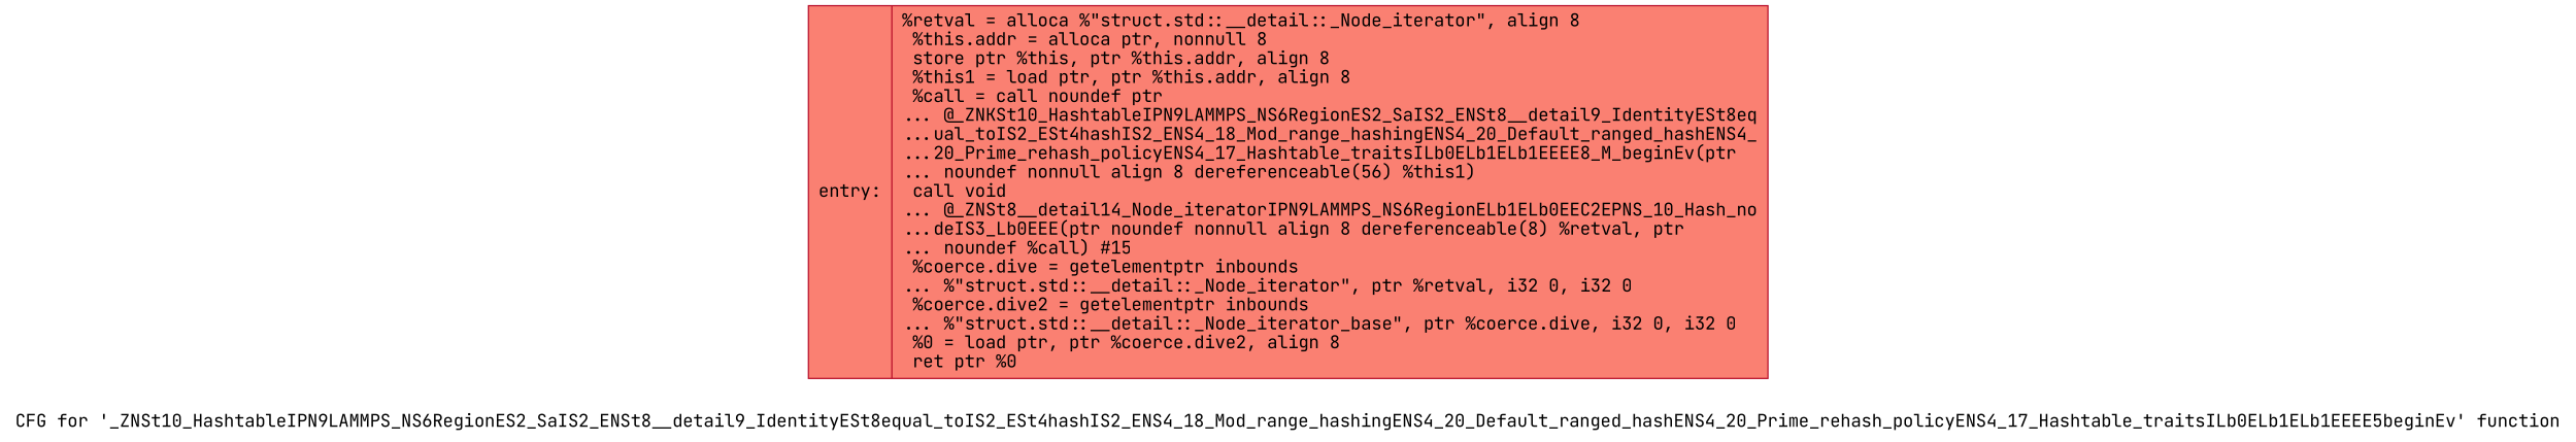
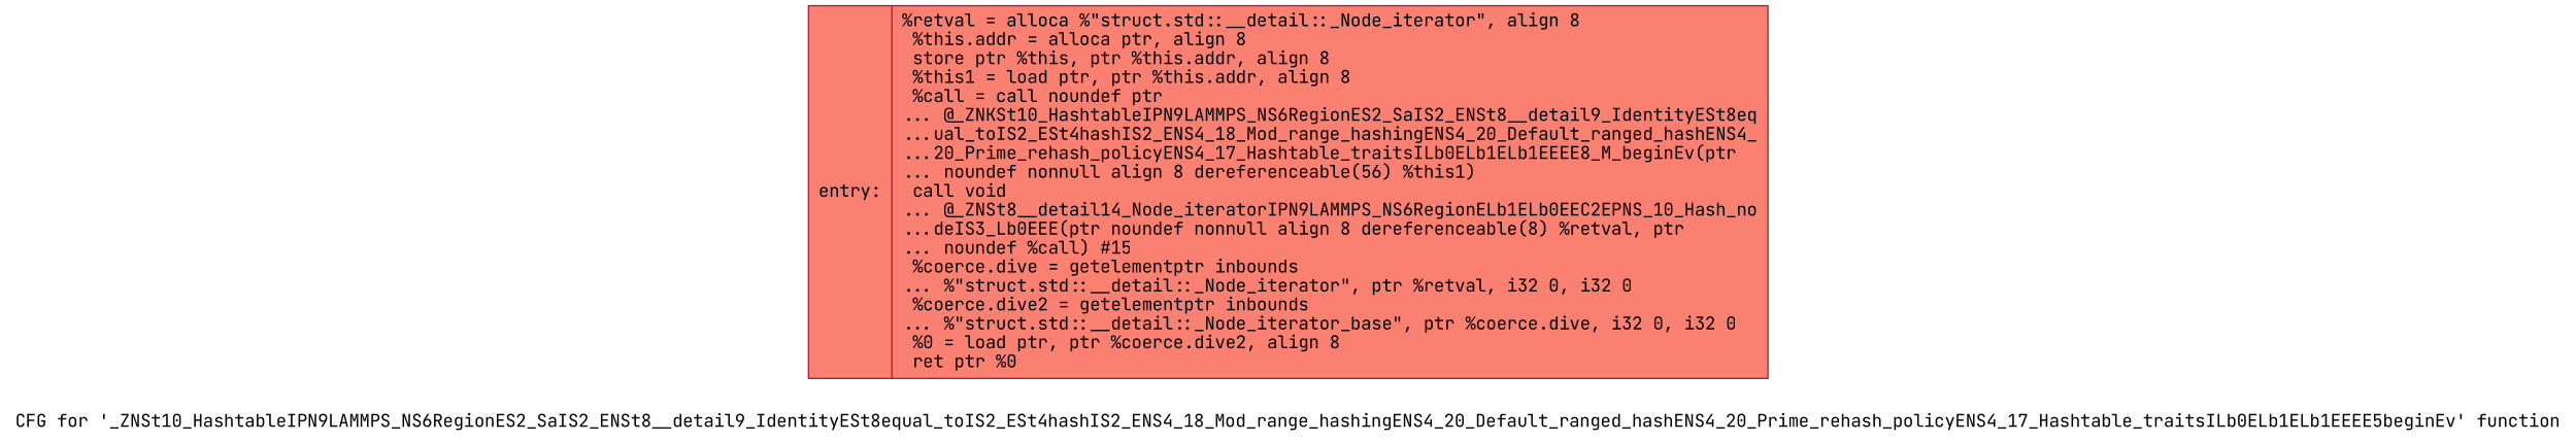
  digraph {
    label="CFG for '_ZNSt10_HashtableIPN9LAMMPS_NS6RegionES2_SaIS2_ENSt8__detail9_IdentityESt8equal_toIS2_ESt4hashIS2_ENS4_18_Mod_range_hashingENS4_20_Default_ranged_hashENS4_20_Prime_rehash_policyENS4_17_Hashtable_traitsILb0ELb1ELb1EEEE5beginEv' function"
    rankdir=LR
    fontname="JetBrains Mono"
-   n1 [color="#b70d28ff" fillcolor=salmon fontname="JetBrains Mono" label="{entry:\l|  %retval = alloca %\"struct.std::__detail::_Node_iterator\", align 8\l  %this.addr = alloca ptr, nonnull 8\l  store ptr %this, ptr %this.addr, align 8\l  %this1 = load ptr, ptr %this.addr, align 8\l  %call = call noundef ptr\l... @_ZNKSt10_HashtableIPN9LAMMPS_NS6RegionES2_SaIS2_ENSt8__detail9_IdentityESt8eq\l...ual_toIS2_ESt4hashIS2_ENS4_18_Mod_range_hashingENS4_20_Default_ranged_hashENS4_\l...20_Prime_rehash_policyENS4_17_Hashtable_traitsILb0ELb1ELb1EEEE8_M_beginEv(ptr\l... noundef nonnull align 8 dereferenceable(56) %this1)\l  call void\l... @_ZNSt8__detail14_Node_iteratorIPN9LAMMPS_NS6RegionELb1ELb0EEC2EPNS_10_Hash_no\l...deIS3_Lb0EEE(ptr noundef nonnull align 8 dereferenceable(8) %retval, ptr\l... noundef %call) #15\l  %coerce.dive = getelementptr inbounds\l... %\"struct.std::__detail::_Node_iterator\", ptr %retval, i32 0, i32 0\l  %coerce.dive2 = getelementptr inbounds\l... %\"struct.std::__detail::_Node_iterator_base\", ptr %coerce.dive, i32 0, i32 0\l  %0 = load ptr, ptr %coerce.dive2, align 8\l  ret ptr %0\l}" shape=record style=filled]
+   n1 [color="#b70d28ff" fillcolor=salmon fontname="JetBrains Mono" label="{entry:\l|  %retval = alloca %\"struct.std::__detail::_Node_iterator\", align 8\l  %this.addr = alloca ptr, align 8\l  store ptr %this, ptr %this.addr, align 8\l  %this1 = load ptr, ptr %this.addr, align 8\l  %call = call noundef ptr\l... @_ZNKSt10_HashtableIPN9LAMMPS_NS6RegionES2_SaIS2_ENSt8__detail9_IdentityESt8eq\l...ual_toIS2_ESt4hashIS2_ENS4_18_Mod_range_hashingENS4_20_Default_ranged_hashENS4_\l...20_Prime_rehash_policyENS4_17_Hashtable_traitsILb0ELb1ELb1EEEE8_M_beginEv(ptr\l... noundef nonnull align 8 dereferenceable(56) %this1)\l  call void\l... @_ZNSt8__detail14_Node_iteratorIPN9LAMMPS_NS6RegionELb1ELb0EEC2EPNS_10_Hash_no\l...deIS3_Lb0EEE(ptr noundef nonnull align 8 dereferenceable(8) %retval, ptr\l... noundef %call) #15\l  %coerce.dive = getelementptr inbounds\l... %\"struct.std::__detail::_Node_iterator\", ptr %retval, i32 0, i32 0\l  %coerce.dive2 = getelementptr inbounds\l... %\"struct.std::__detail::_Node_iterator_base\", ptr %coerce.dive, i32 0, i32 0\l  %0 = load ptr, ptr %coerce.dive2, align 8\l  ret ptr %0\l}" shape=record style=filled]
  }
